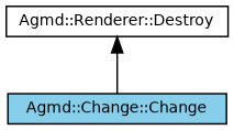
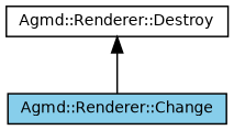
  digraph {
    rankdir=TB
    node [color=black fontname=Helvetica fontsize=10 shape=box style=filled]
    n1 [fillcolor=white fontcolor=black height=0.2 label="Agmd::Renderer::Destroy" width=0.4]
-   n2 [fillcolor=skyblue height=0.2 label="Agmd::Change::Change" width=0.4]
+   n2 [fillcolor=skyblue height=0.2 label="Agmd::Renderer::Change" width=0.4]
    n1 -> n2 [color=black dir=back fontname=Helvetica fontsize=10 labelfontname=Helvetica labelfontsize=10 style=solid]
  }
